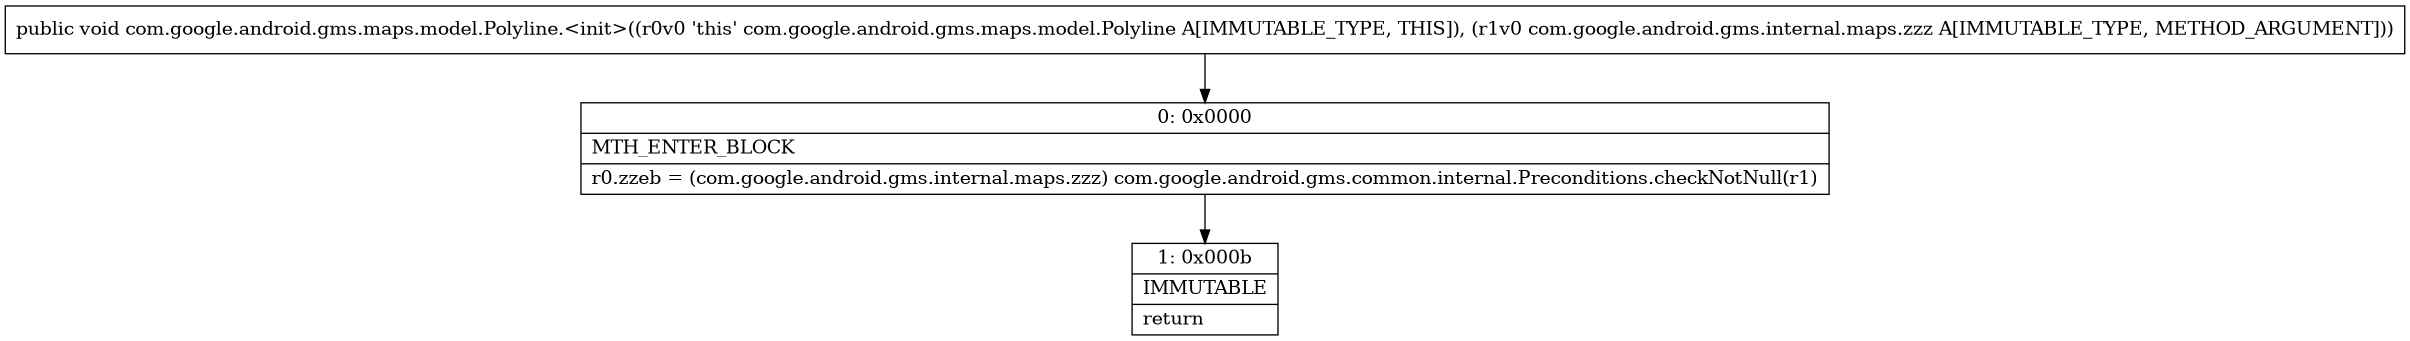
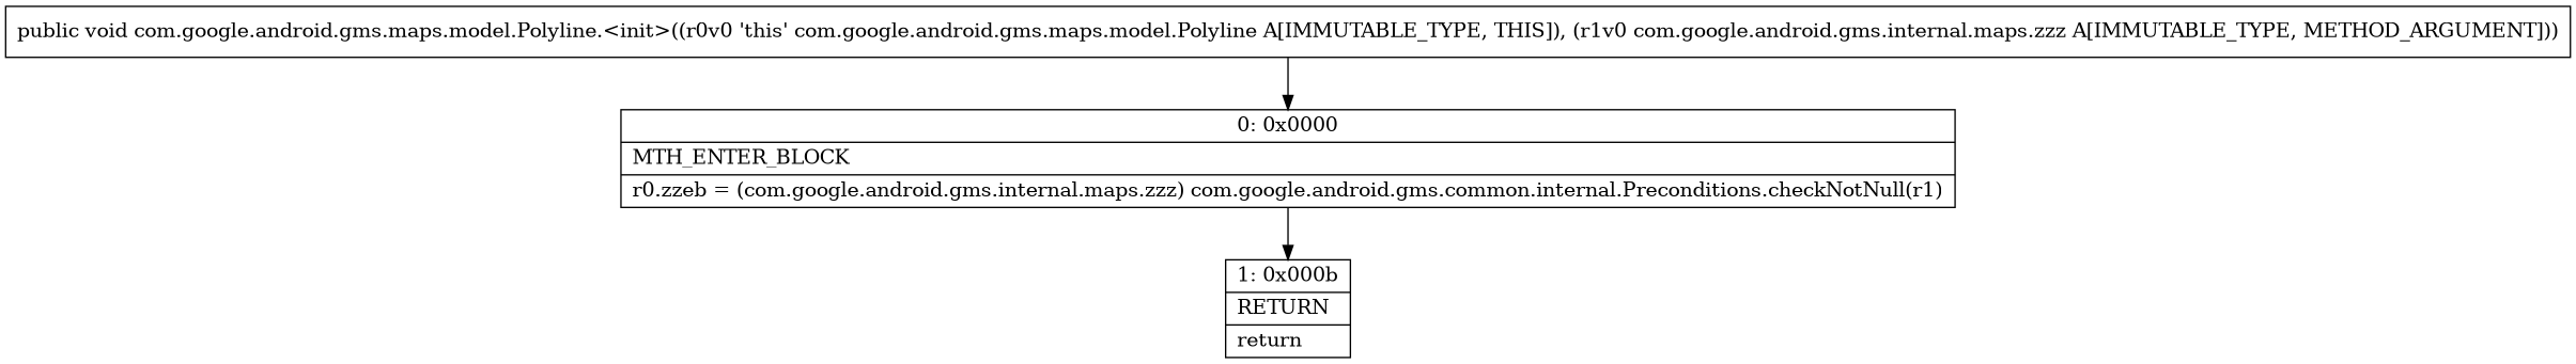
  digraph {
    node [shape=record]
    n1 [label="{0\:\ 0x0000|MTH_ENTER_BLOCK\l|r0.zzeb = (com.google.android.gms.internal.maps.zzz) com.google.android.gms.common.internal.Preconditions.checkNotNull(r1)\l}"]
-   n2 [label="{1\:\ 0x000b|IMMUTABLE\l|return\l}"]
+   n2 [label="{1\:\ 0x000b|RETURN\l|return\l}"]
    n3 [label="{public void com.google.android.gms.maps.model.Polyline.\<init\>((r0v0 'this' com.google.android.gms.maps.model.Polyline A[IMMUTABLE_TYPE, THIS]), (r1v0 com.google.android.gms.internal.maps.zzz A[IMMUTABLE_TYPE, METHOD_ARGUMENT])) }"]
    n1 -> n2
    n3 -> n1
  }
